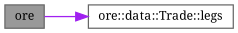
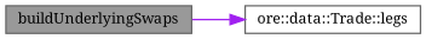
  digraph {
    rankdir=LR
    fontname="Noto Serif"
    node [fontname="Noto Serif" fontsize=10 shape=box style=filled]
-   n1 [color=gray40 fillcolor=grey60 fontcolor=black height=0.2 label=ore width=0.4]
+   n1 [color=gray40 fillcolor=grey60 fontcolor=black height=0.2 label=buildUnderlyingSwaps width=0.4]
    n2 [color=grey40 fillcolor=white height=0.2 label="ore::data::Trade::legs" width=0.4]
    n1 -> n2 [color=purple fontname="Noto Serif" fontsize=10 labelfontname=Helvetica labelfontsize=10 style=solid]
  }
